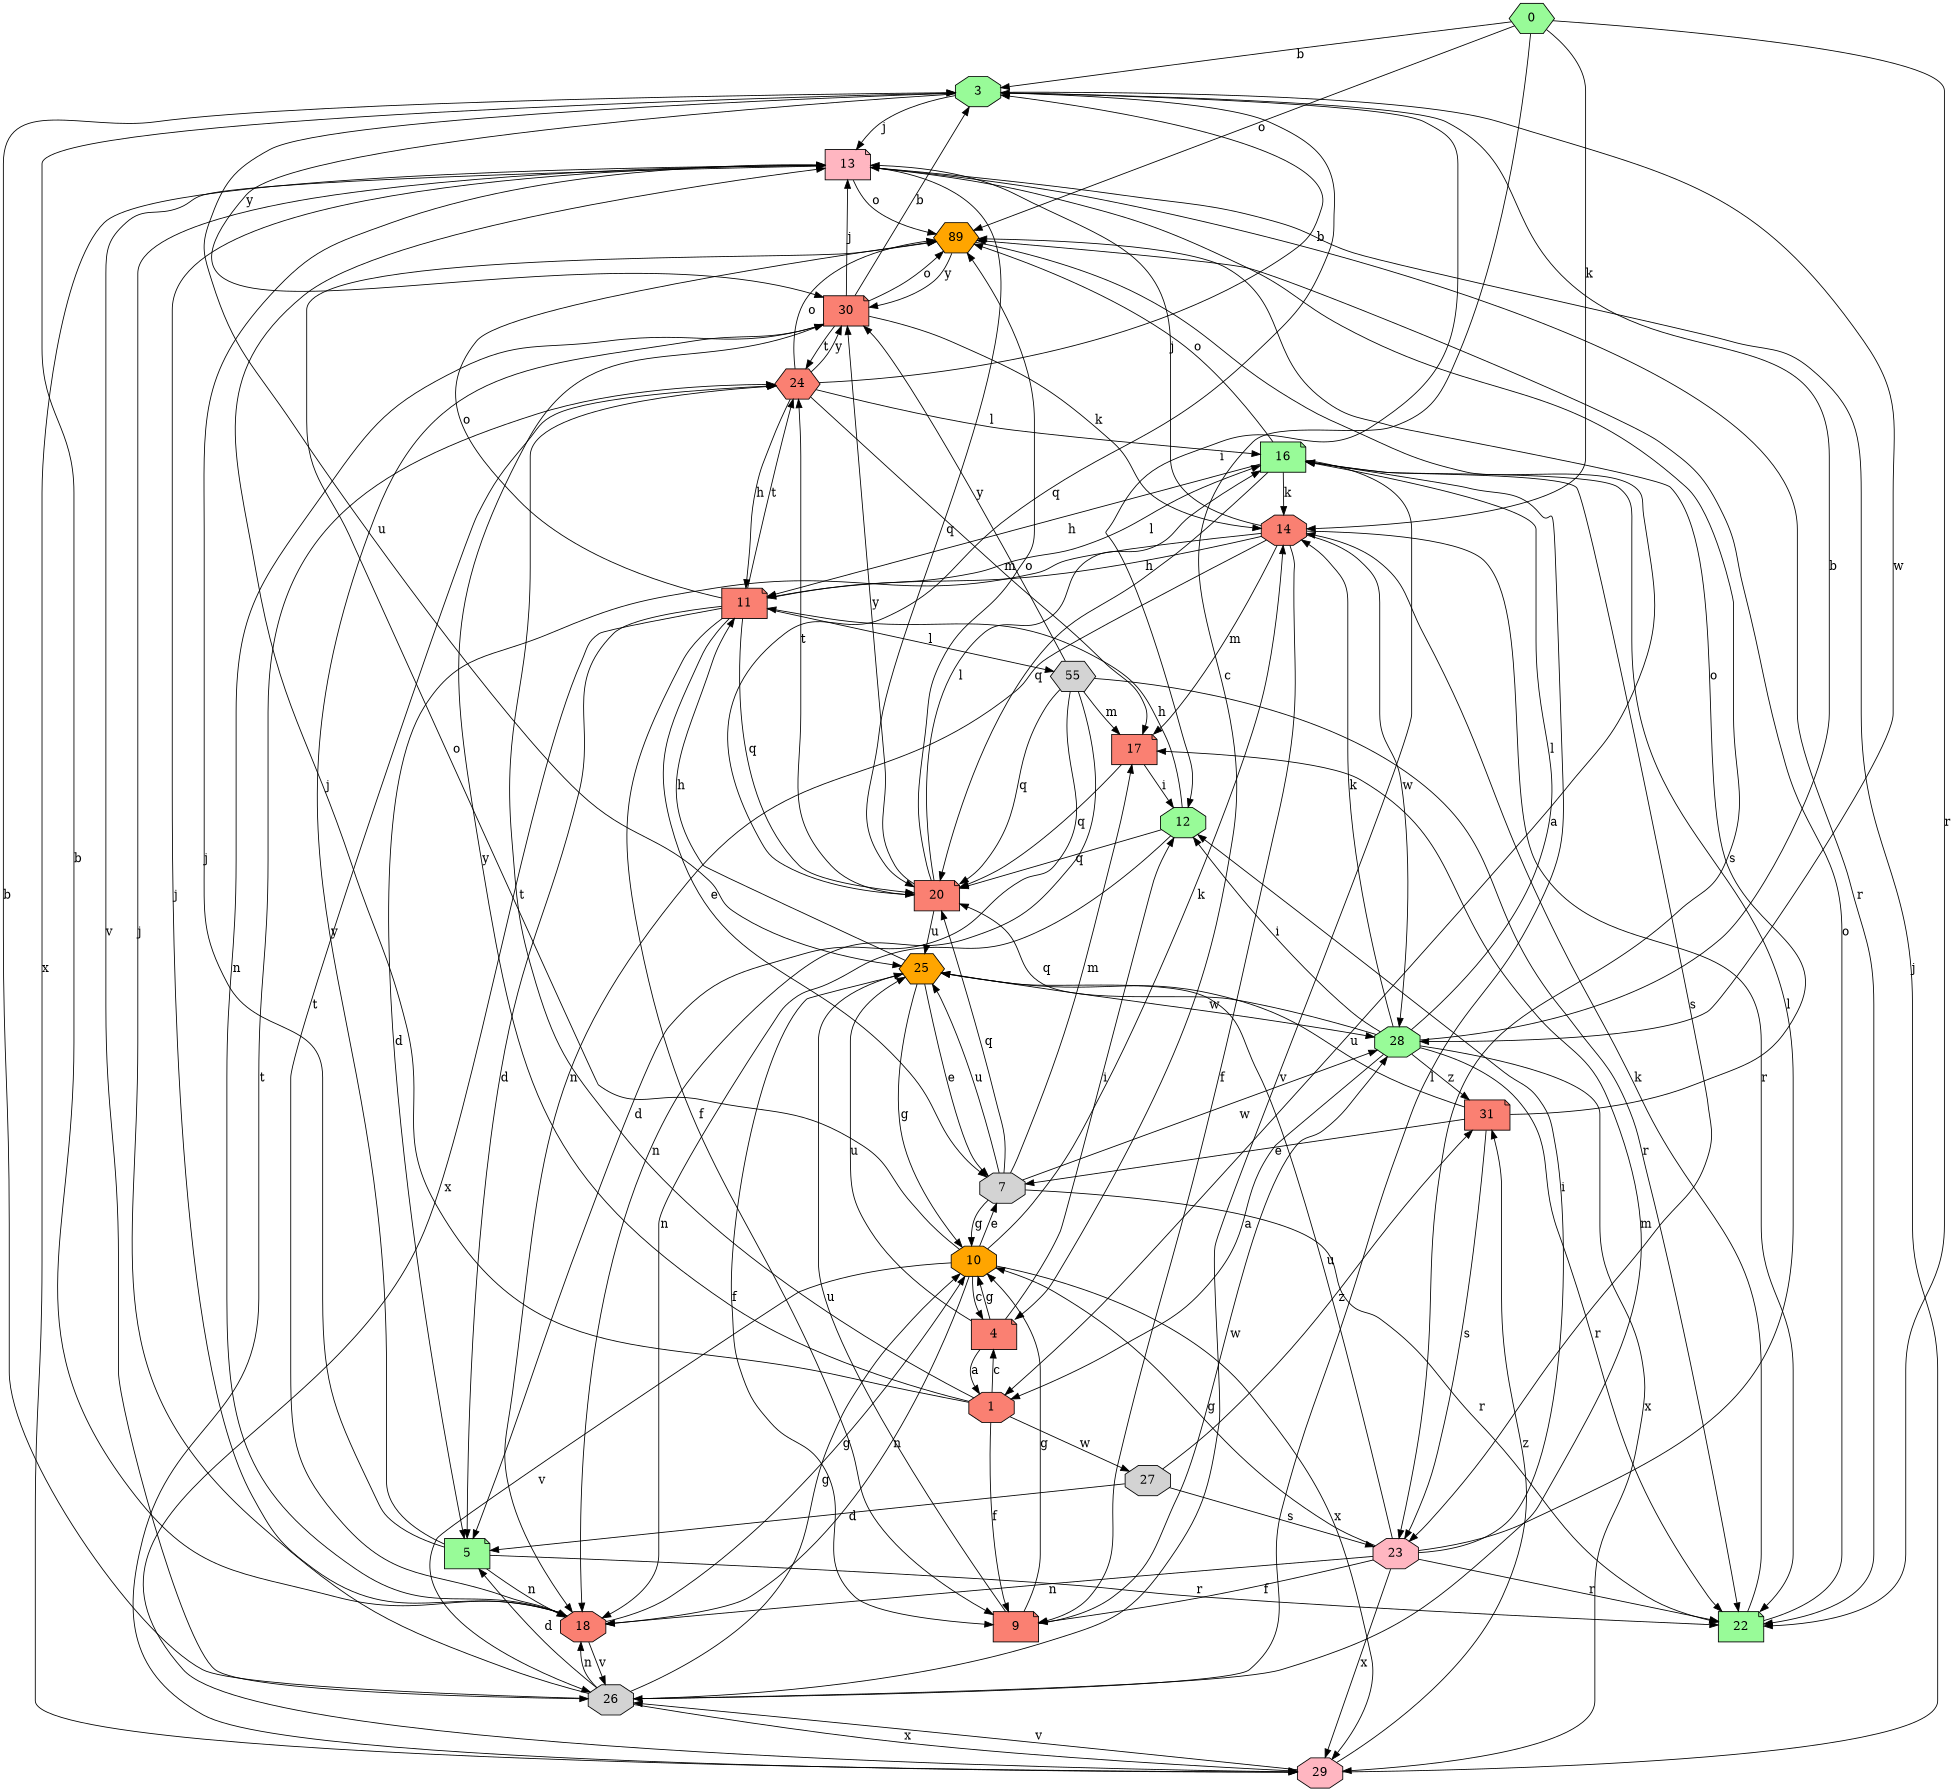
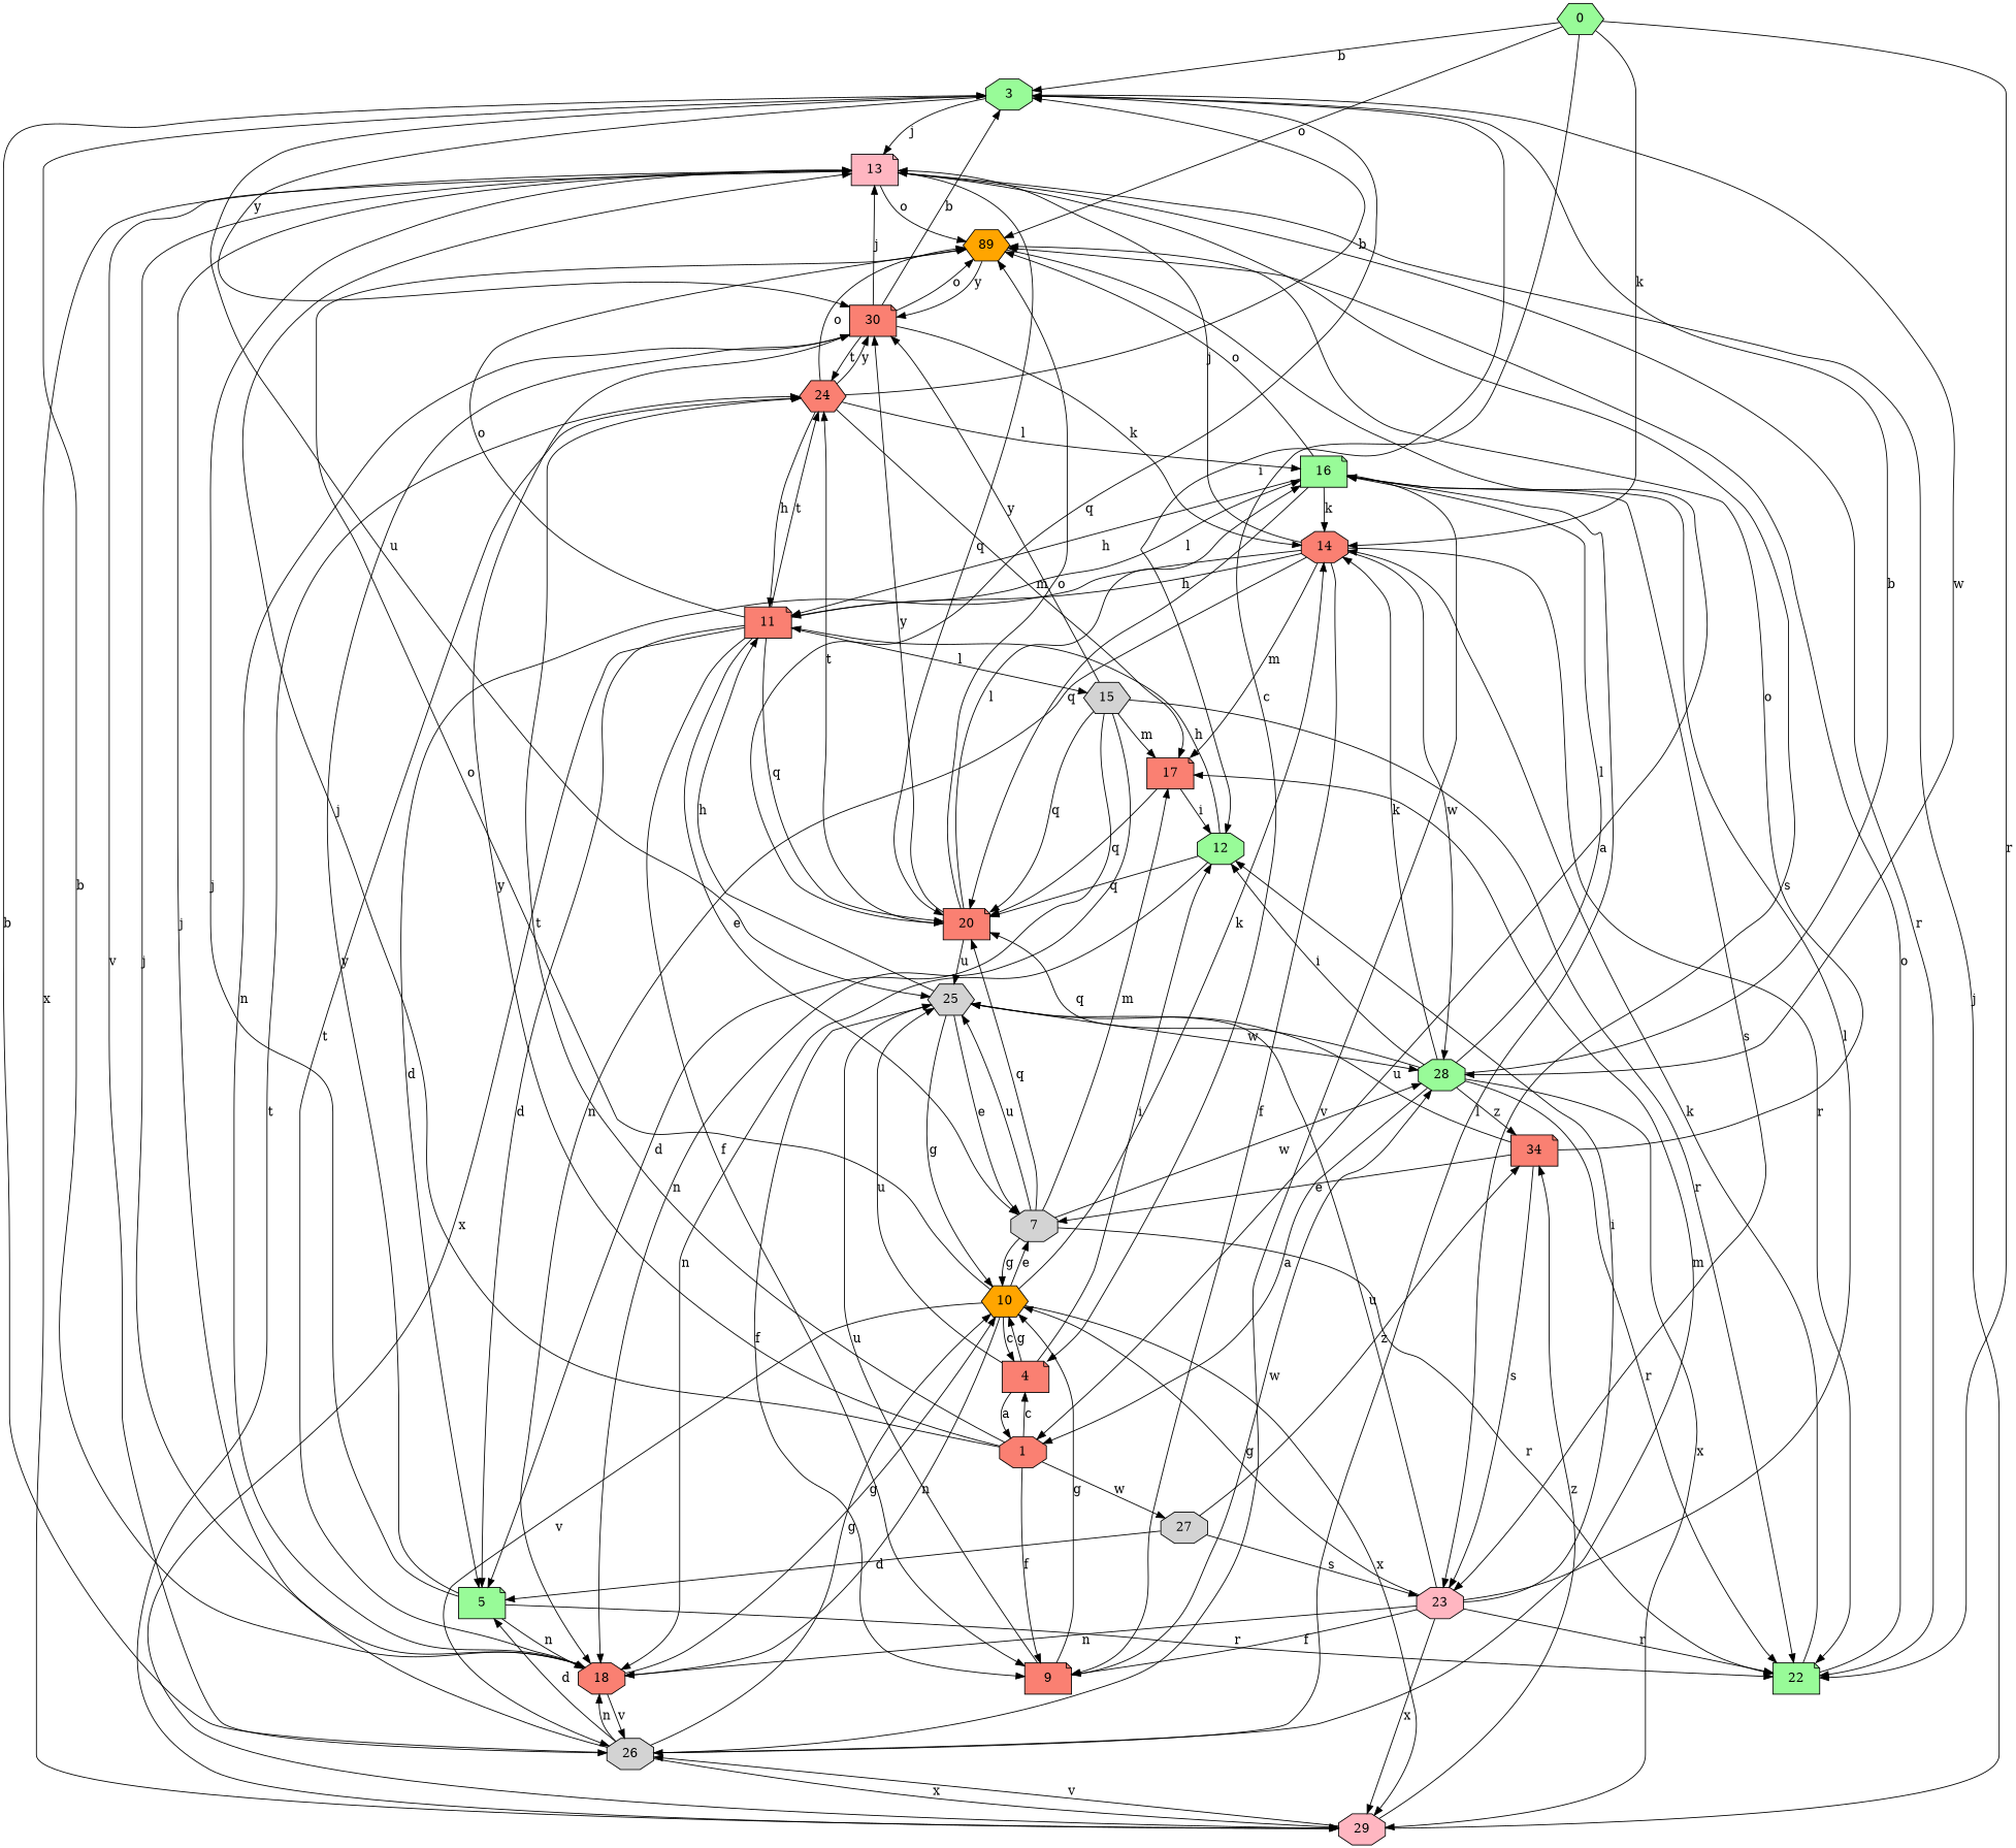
  strict digraph {
    node [fillcolor=salmon shape=octagon style=filled]
    0 [fillcolor=palegreen shape=hexagon]
    3 [fillcolor=palegreen]
    4 [shape=note]
    14
    n5 [fillcolor=orange label=89 shape=hexagon]
    22 [fillcolor=palegreen shape=note]
    13 [fillcolor=lightpink shape=note]
    30 [shape=note]
    12 [fillcolor=palegreen]
    20 [shape=note]
-   25 [fillcolor=orange shape=hexagon]
+   25 [fillcolor=lightgrey shape=hexagon]
    28 [fillcolor=palegreen]
    1
-   10 [fillcolor=orange]
+   10 [fillcolor=orange shape=hexagon]
    9 [shape=note]
    5 [fillcolor=palegreen shape=note]
    18
    17 [shape=note]
    11 [shape=note]
    24 [shape=hexagon]
    27 [fillcolor=lightgrey]
    26 [fillcolor=lightgrey]
    29 [fillcolor=lightpink]
    23 [fillcolor=lightpink]
    16 [fillcolor=palegreen shape=note]
-   31 [shape=note]
+   31 [shape=note label=34]
    7 [fillcolor=lightgrey]
-   15 [fillcolor=lightgrey shape=hexagon label=55]
+   15 [fillcolor=lightgrey shape=hexagon]
    0 -> 3 [label=b]
    0 -> 4 [label=c]
    0 -> 14 [label=k]
    0 -> n5 [label=o]
    0 -> 22 [label=r]
    3 -> 13 [label=j]
    3 -> 30 [label=y]
    3 -> 12 [label=i]
    3 -> 20 [label=q]
    3 -> 25 [label=u]
    3 -> 28 [label=w]
    4 -> 12 [label=i]
    4 -> 25 [label=u]
    4 -> 1 [label=a]
    4 -> 10 [label=g]
    14 -> 22 [label=r]
    14 -> 13 [label=j]
    14 -> 28 [label=w]
    14 -> 9 [label=f]
    14 -> 5 [label=d]
    14 -> 18 [label=n]
    14 -> 17 [label=m]
    14 -> 11 [label=h]
    n5 -> 30 [label=y]
    n5 -> 1 [label=a]
    22 -> 14 [label=k]
    22 -> n5 [label=o]
    13 -> n5 [label=o]
    13 -> 22 [label=r]
    13 -> 20 [label=q]
    13 -> 26 [label=v]
    13 -> 29 [label=x]
    13 -> 23 [label=s]
    30 -> 3 [label=b]
    30 -> 14 [label=k]
    30 -> n5 [label=o]
    30 -> 13 [label=j]
    30 -> 18 [label=n]
    30 -> 24 [label=t]
    12 -> 20 [label=q]
    12 -> 18 [label=n]
    12 -> 11 [label=h]
    20 -> n5 [label=o]
    20 -> 30 [label=y]
    20 -> 25 [label=u]
    20 -> 24 [label=t]
    20 -> 16 [label=l]
    25 -> 28 [label=w]
    25 -> 10 [label=g]
    25 -> 9 [label=f]
    25 -> 11 [label=h]
    25 -> 7 [label=e]
    28 -> 3 [label=b]
    28 -> 14 [label=k]
    28 -> 22 [label=r]
    28 -> 12 [label=i]
    28 -> 20 [label=q]
    28 -> 1 [label=a]
    28 -> 29 [label=x]
    28 -> 16 [label=l]
    28 -> 31 [label=z]
    1 -> 4 [label=c]
    1 -> 13 [label=j]
    1 -> 30 [label=y]
    1 -> 9 [label=f]
    1 -> 24 [label=t]
    1 -> 27 [label=w]
    10 -> 4 [label=c]
    10 -> 14 [label=k]
    10 -> n5 [label=o]
    10 -> 18 [label=n]
    10 -> 26 [label=v]
    10 -> 29 [label=x]
    10 -> 7 [label=e]
    9 -> 25 [label=u]
    9 -> 28 [label=w]
    9 -> 10 [label=g]
    5 -> 22 [label=r]
    5 -> 13 [label=j]
    5 -> 30 [label=y]
    5 -> 18 [label=n]
    18 -> 3 [label=b]
    18 -> 13 [label=j]
    18 -> 10 [label=g]
    18 -> 24 [label=t]
    18 -> 26 [label=v]
    17 -> 12 [label=i]
    17 -> 20 [label=q]
    11 -> n5 [label=o]
    11 -> 20 [label=q]
    11 -> 9 [label=f]
    11 -> 5 [label=d]
    11 -> 24 [label=t]
    11 -> 29 [label=x]
    11 -> 16 [label=l]
    11 -> 7 [label=e]
    11 -> 15 [label=l]
    24 -> 3 [label=b]
    24 -> n5 [label=o]
    24 -> 30 [label=y]
    24 -> 17 [label=m]
    24 -> 11 [label=h]
    24 -> 16 [label=l]
    27 -> 5 [label=d]
    27 -> 23 [label=s]
    27 -> 31 [label=z]
    26 -> 3 [label=b]
    26 -> 13 [label=j]
    26 -> 10 [label=g]
    26 -> 5 [label=d]
    26 -> 18 [label=n]
    26 -> 17 [label=m]
    26 -> 29 [label=x]
    26 -> 16 [label=l]
    29 -> 13 [label=j]
    29 -> 24 [label=t]
    29 -> 26 [label=v]
    29 -> 31 [label=z]
    23 -> 22 [label=r]
    23 -> 12 [label=i]
    23 -> 25 [label=u]
    23 -> 10 [label=g]
    23 -> 9 [label=f]
    23 -> 18 [label=n]
    23 -> 29 [label=x]
    23 -> 16 [label=l]
    16 -> 14 [label=k]
    16 -> n5 [label=o]
    16 -> 20 [label=q]
    16 -> 11 [label=h]
    16 -> 26 [label=v]
    16 -> 23 [label=s]
    31 -> n5 [label=o]
    31 -> 25 [label=u]
    31 -> 23 [label=s]
    31 -> 7 [label=e]
    7 -> 22 [label=r]
    7 -> 20 [label=q]
    7 -> 25 [label=u]
    7 -> 28 [label=w]
    7 -> 10 [label=g]
    7 -> 17 [label=m]
    15 -> 22 [label=r]
    15 -> 30 [label=y]
    15 -> 20 [label=q]
    15 -> 5 [label=d]
    15 -> 18 [label=n]
    15 -> 17 [label=m]
  }
